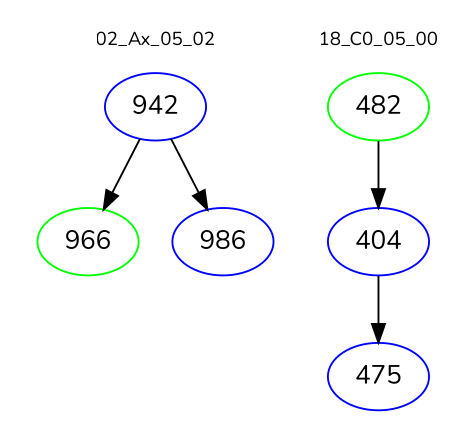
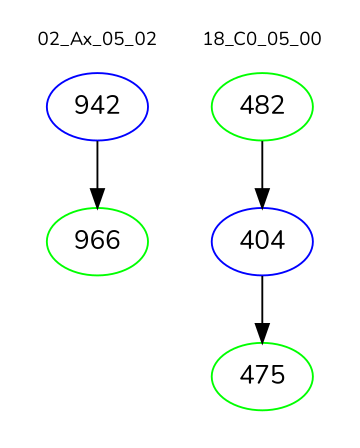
  digraph {
    fontname=Nunito
    node [color=blue fontname=Nunito]
    edge [color=black fontname=Nunito]
    n1 [color=green label=966]
    n2 [label=942]
-   n3 [label=986]
    n4 [color=green label=482]
    n5 [label=404]
-   n6 [label=475]
+   n6 [color=green label=475]
    subgraph cluster_1 {
      color=white
      fontsize=10
      label="02_Ax_05_02"
      n1
      n2
-     n3
    }
    subgraph cluster_2 {
      color=white
      fontsize=10
      label="18_C0_05_00"
      n4
      n5
      n6
    }
    n2 -> n1
-   n2 -> n3
    n4 -> n5
    n5 -> n6
  }
